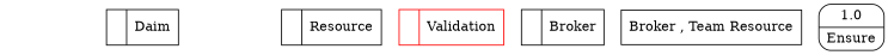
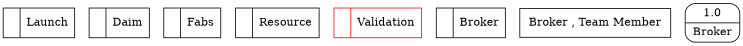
  digraph {
    node [shape=record]
+   n1 [label="<f0>  |<f1> Launch "]
    n2 [label="<f0>  |<f1> Daim "]
+   n3 [label="<f0>  |<f1> Fabs "]
    n4 [label="<f0>  |<f1> Resource "]
    n5 [color=red label="<f0>  |<f1> Validation "]
    n6 [label="<f0>  |<f1> Broker "]
-   n7 [label="Broker , Team Resource" shape=box]
-   n8 [label="{<f0> 1.0|<f1> Ensure }" shape=Mrecord]
+   n7 [label="Broker , Team Member" shape=box]
+   n8 [label="{<f0> 1.0|<f1> Broker }" shape=Mrecord]
  }
